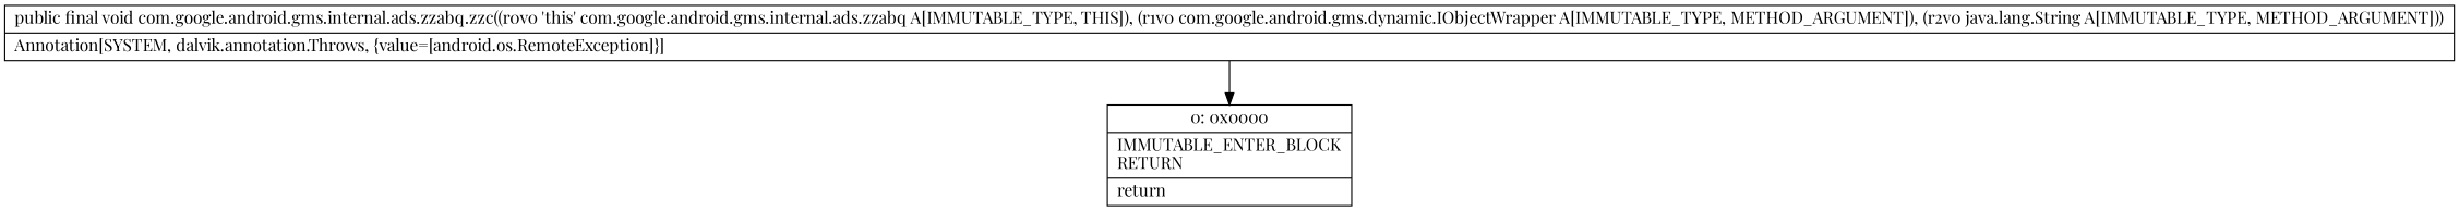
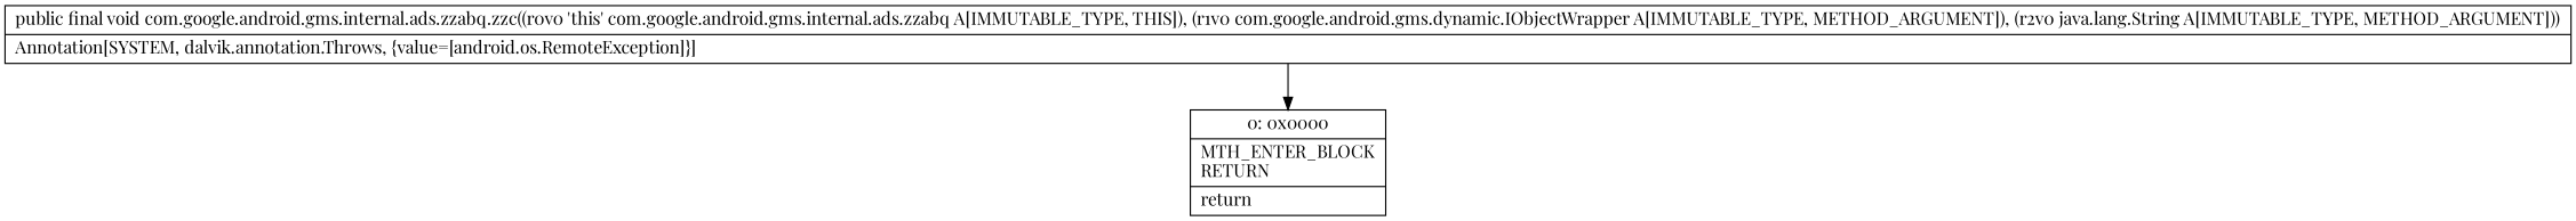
  digraph {
    fontname="Playfair Display"
    node [shape=record fontname="Playfair Display"]
-   n1 [label="{0\:\ 0x0000|IMMUTABLE_ENTER_BLOCK\lRETURN\l|return\l}"]
+   n1 [label="{0\:\ 0x0000|MTH_ENTER_BLOCK\lRETURN\l|return\l}"]
    n2 [label="{public final void com.google.android.gms.internal.ads.zzabq.zzc((r0v0 'this' com.google.android.gms.internal.ads.zzabq A[IMMUTABLE_TYPE, THIS]), (r1v0 com.google.android.gms.dynamic.IObjectWrapper A[IMMUTABLE_TYPE, METHOD_ARGUMENT]), (r2v0 java.lang.String A[IMMUTABLE_TYPE, METHOD_ARGUMENT]))  | Annotation[SYSTEM, dalvik.annotation.Throws, \{value=[android.os.RemoteException]\}]\l}"]
    n2 -> n1 [fontname="Playfair Display"]
  }
